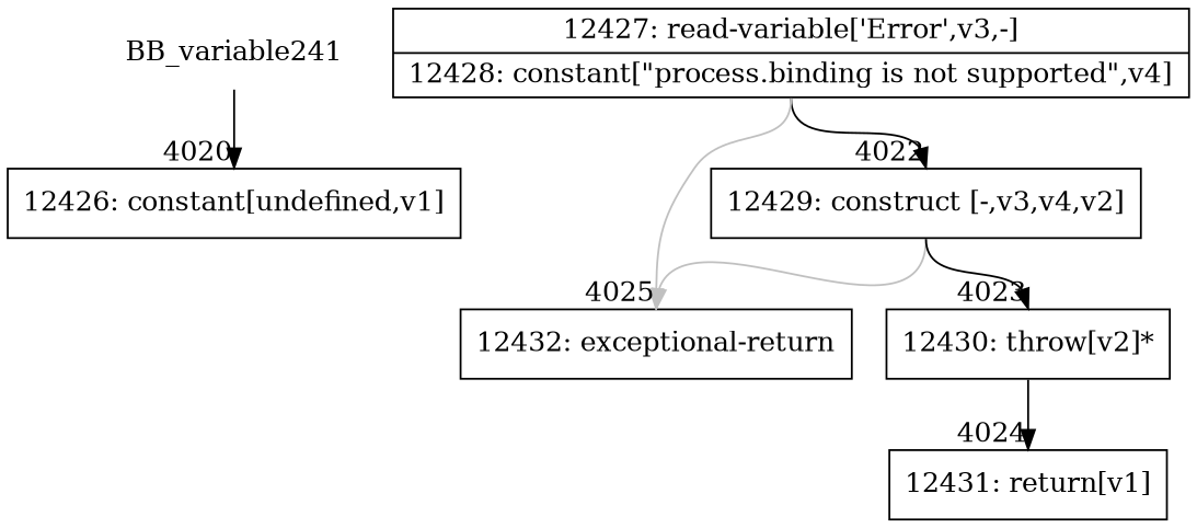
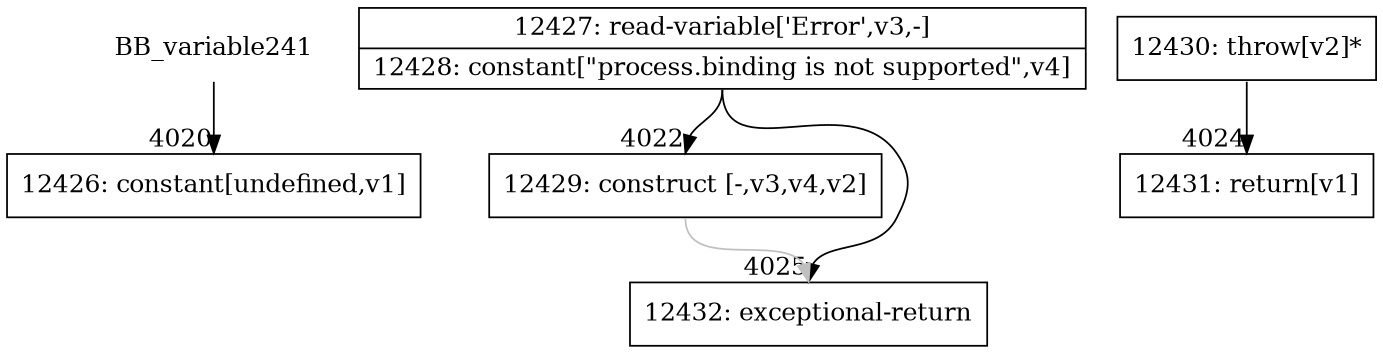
  digraph {
    rankdir=TD
    node [shape=record]
    edge [headport=n tailport=s]
    n1 [label=BB_variable241 shape=none]
    n2 [label="{12426: constant[undefined,v1]}"]
    n3 [label="{12427: read-variable['Error',v3,-]|12428: constant[\"process.binding is not supported\",v4]}"]
    n4 [label="{12429: construct [-,v3,v4,v2]}"]
    n5 [label="{12432: exceptional-return}"]
    n6 [label="{12430: throw[v2]*}"]
    n7 [label="{12431: return[v1]}"]
    n1 -> n2 [headlabel="    4020"]
    n3 -> n4 [headlabel="      4022"]
-   n3 -> n5 [color=gray headlabel="      4025"]
+   n3 -> n5 [color=black headlabel="      4025"]
    n4 -> n5 [color=gray]
-   n4 -> n6 [headlabel="      4023"]
    n6 -> n7 [headlabel="      4024"]
  }
